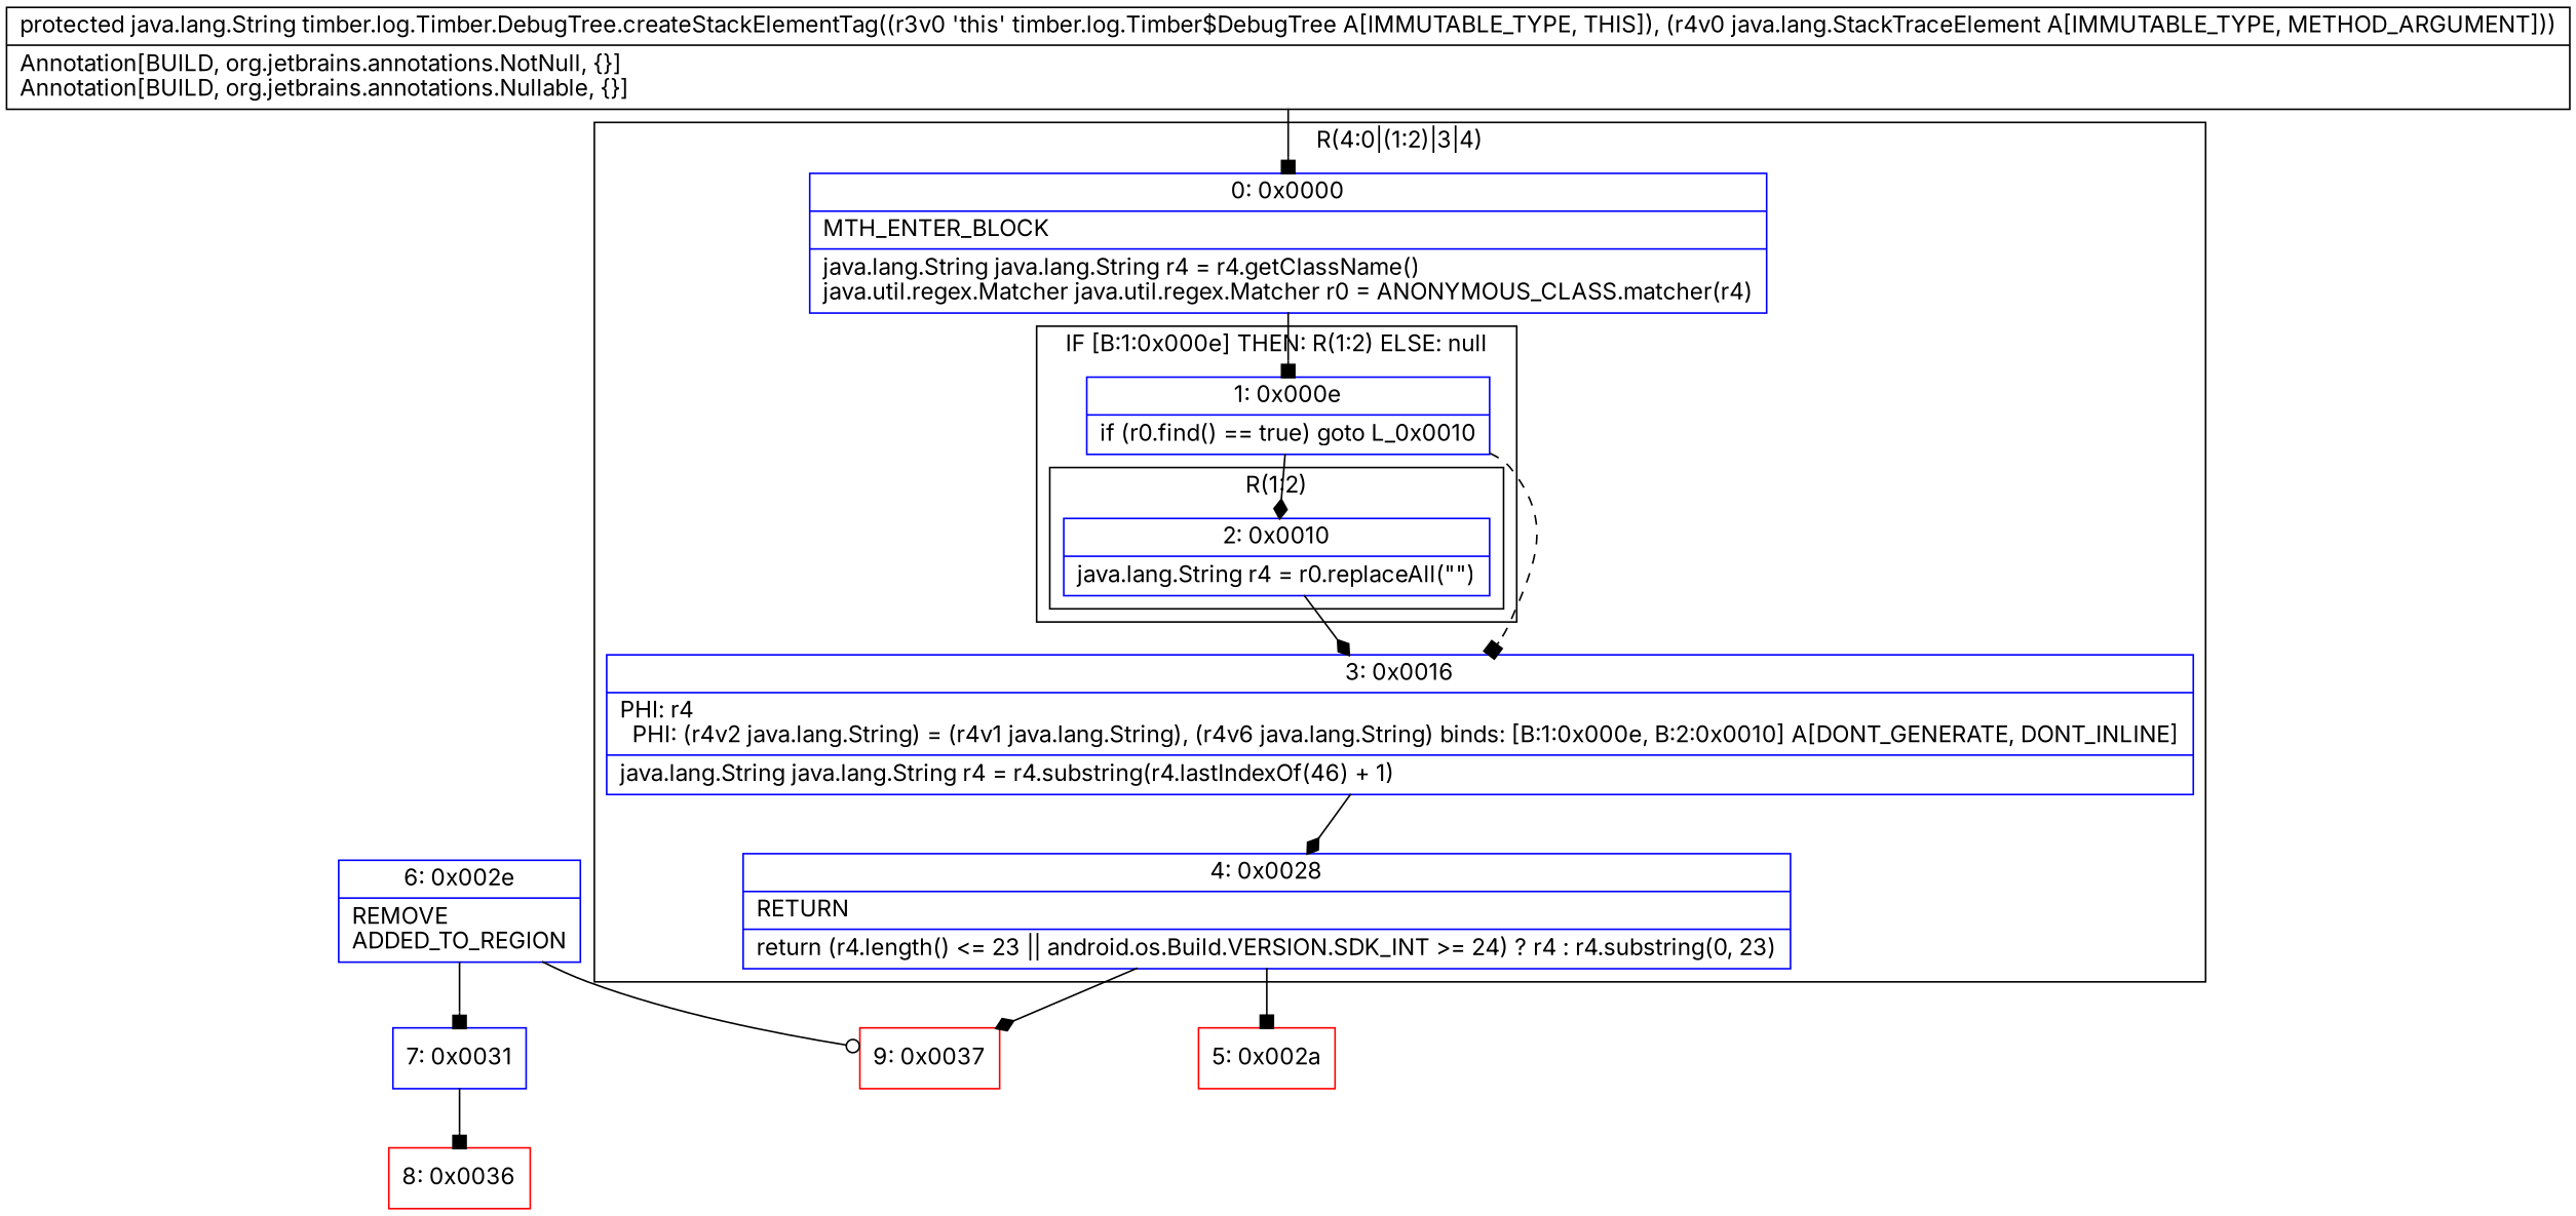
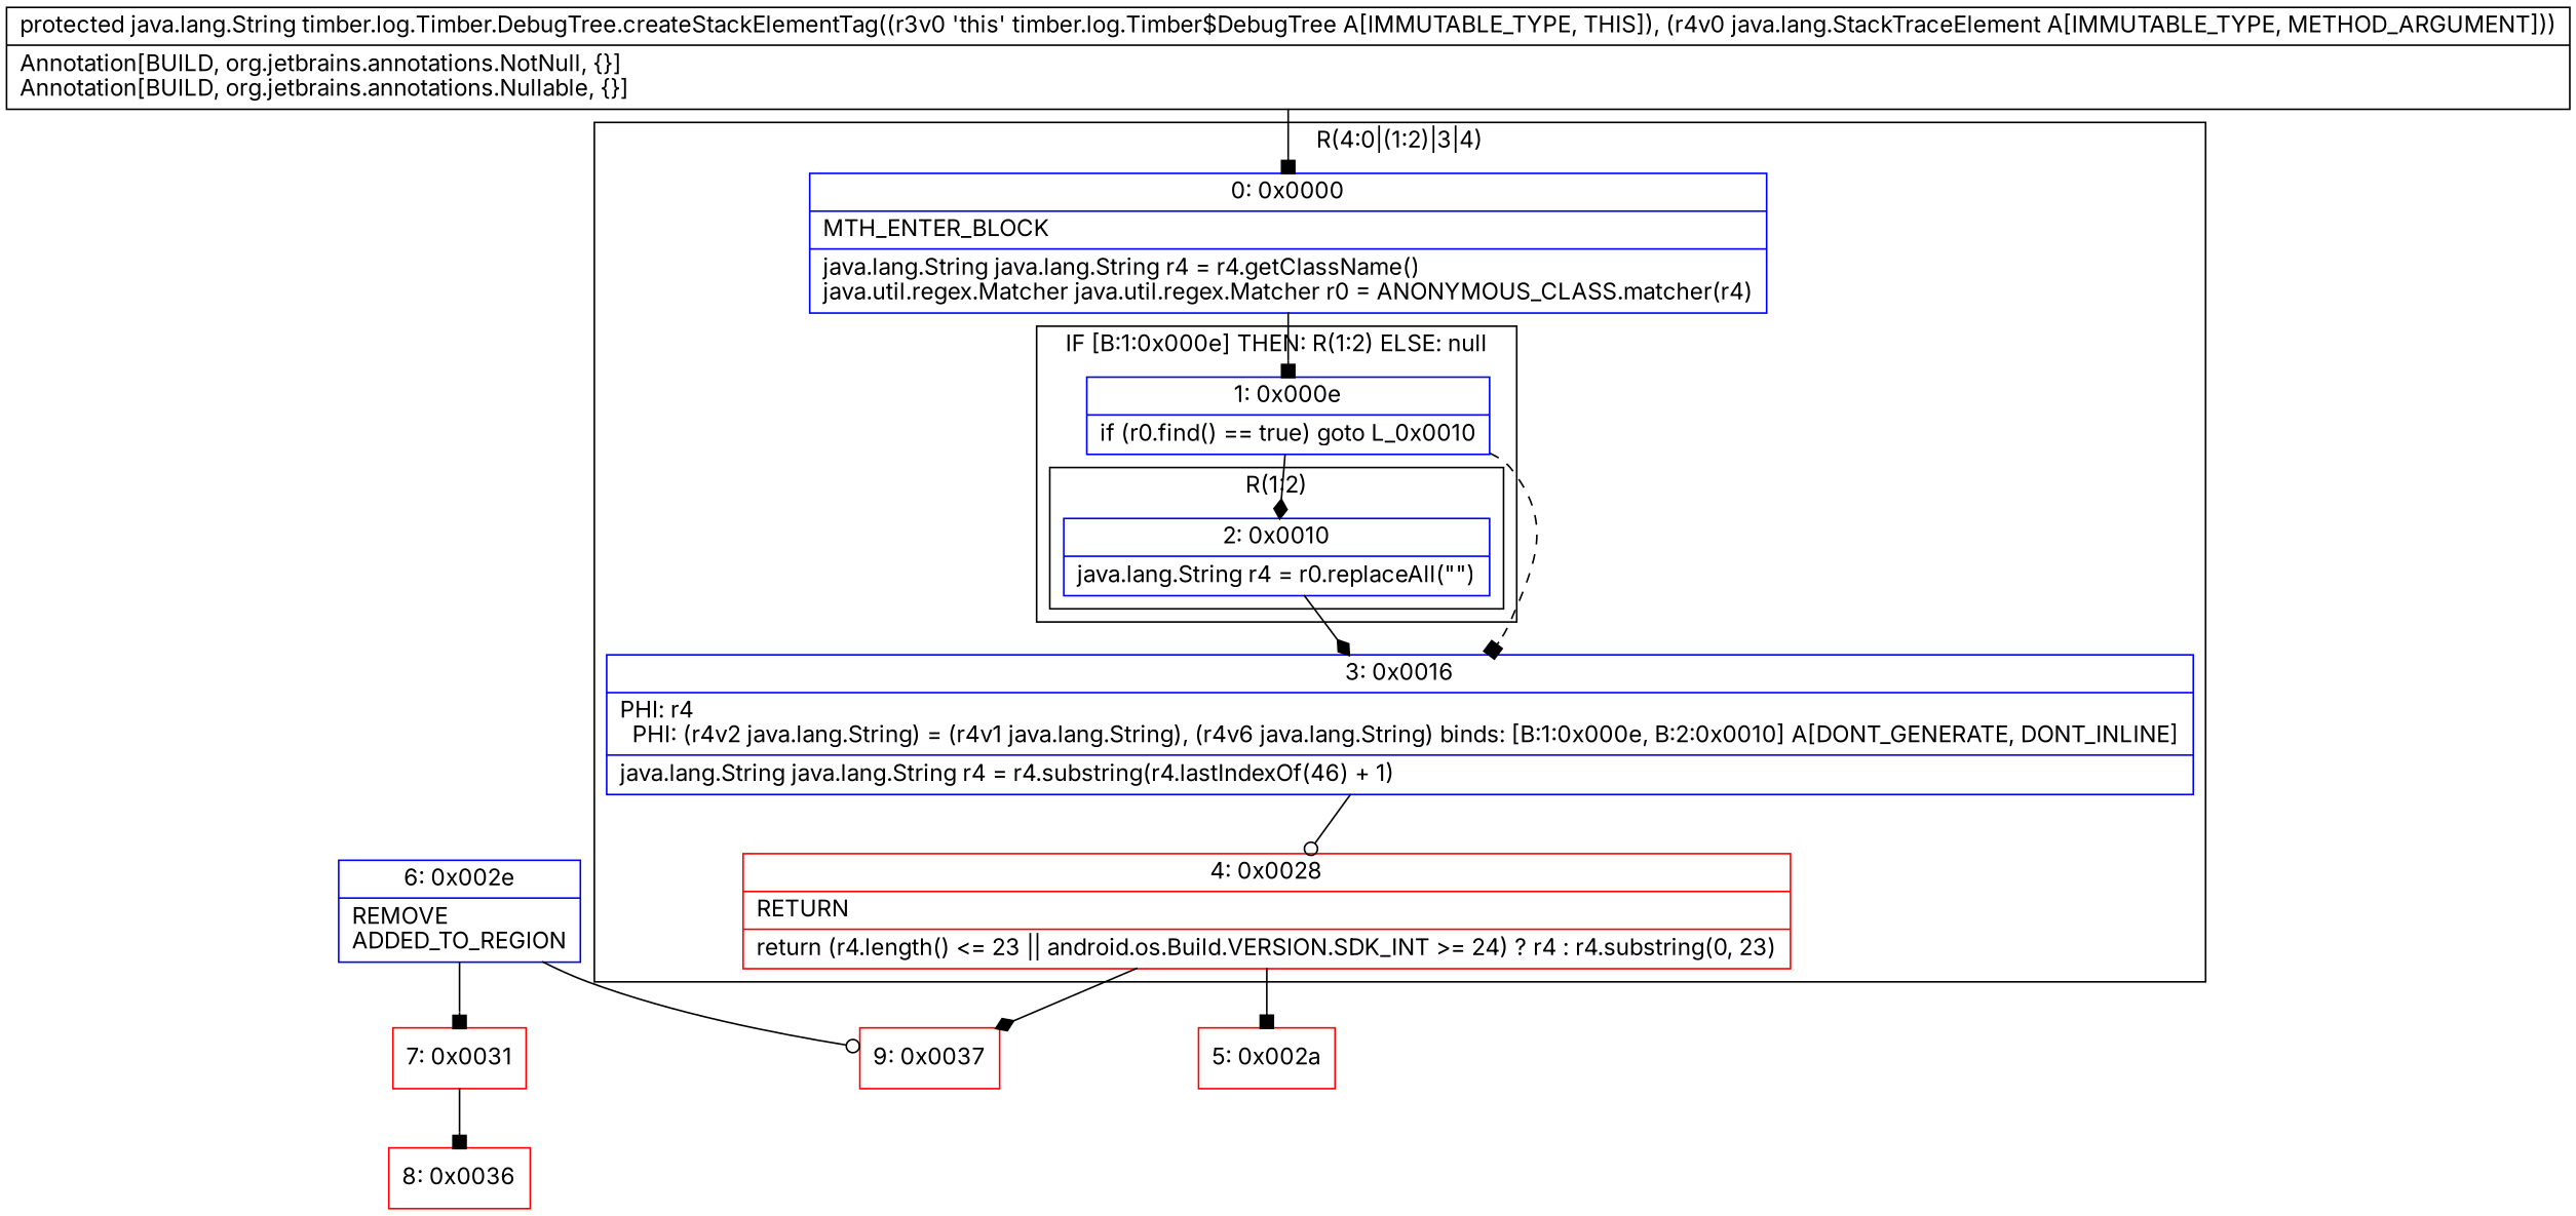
  digraph {
    fontname=Inter
    node [color=blue fontname=Inter shape=record]
    edge [arrowhead=box fontname=Inter]
    n1 [label="{2\:\ 0x0010|java.lang.String r4 = r0.replaceAll(\"\")\l}"]
    n2 [label="{1\:\ 0x000e|if (r0.find() == true) goto L_0x0010\l}"]
    n3 [label="{0\:\ 0x0000|MTH_ENTER_BLOCK\l|java.lang.String java.lang.String r4 = r4.getClassName()\ljava.util.regex.Matcher java.util.regex.Matcher r0 = ANONYMOUS_CLASS.matcher(r4)\l}"]
    n4 [label="{3\:\ 0x0016|PHI: r4 \l  PHI: (r4v2 java.lang.String) = (r4v1 java.lang.String), (r4v6 java.lang.String) binds: [B:1:0x000e, B:2:0x0010] A[DONT_GENERATE, DONT_INLINE]\l|java.lang.String java.lang.String r4 = r4.substring(r4.lastIndexOf(46) + 1)\l}"]
-   n5 [label="{4\:\ 0x0028|RETURN\l|return (r4.length() \<= 23 \|\| android.os.Build.VERSION.SDK_INT \>= 24) ? r4 : r4.substring(0, 23)\l}"]
+   n5 [color=red label="{4\:\ 0x0028|RETURN\l|return (r4.length() \<= 23 \|\| android.os.Build.VERSION.SDK_INT \>= 24) ? r4 : r4.substring(0, 23)\l}"]
    n6 [color=red label="{5\:\ 0x002a}"]
    n7 [color=red label="{9\:\ 0x0037}"]
    n8 [label="{6\:\ 0x002e|REMOVE\lADDED_TO_REGION\l}"]
-   n9 [label="{7\:\ 0x0031}"]
+   n9 [color=red label="{7\:\ 0x0031}"]
    n10 [color=red label="{8\:\ 0x0036}"]
    n11 [label="{protected java.lang.String timber.log.Timber.DebugTree.createStackElementTag((r3v0 'this' timber.log.Timber$DebugTree A[IMMUTABLE_TYPE, THIS]), (r4v0 java.lang.StackTraceElement A[IMMUTABLE_TYPE, METHOD_ARGUMENT]))  | Annotation[BUILD, org.jetbrains.annotations.NotNull, \{\}]\lAnnotation[BUILD, org.jetbrains.annotations.Nullable, \{\}]\l}" color=""]
    subgraph cluster_1 {
      label="R(4:0|(1:2)|3|4)"
      n3
      n4
      n5
      subgraph cluster_2 {
        label="IF [B:1:0x000e] THEN: R(1:2) ELSE: null"
        n2
        subgraph cluster_3 {
          label="R(1:2)"
          n1
        }
      }
    }
    n1 -> n4 [arrowhead=diamond]
    n2 -> n1 [arrowhead=diamond]
    n2 -> n4 [style=dashed]
    n3 -> n2
-   n4 -> n5 [arrowhead=diamond]
+   n4 -> n5 [arrowhead=odot]
    n5 -> n6
    n5 -> n7 [arrowhead=diamond]
    n8 -> n7 [arrowhead=odot]
    n8 -> n9
    n9 -> n10
    n11 -> n3
  }
